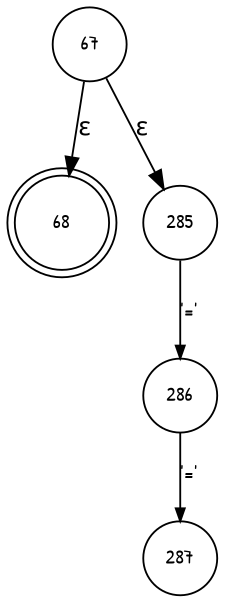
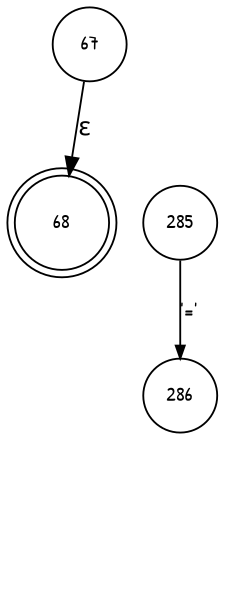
  digraph {
    fontname="Patrick Hand"
    rankdir=TB
    node [fixedsize=true fontname="Patrick Hand" fontsize=11 shape=circle peripheries=1]
    edge [fontname="Patrick Hand"]
    n1 [label=68 shape=doublecircle width=.6 peripheries=""]
    n2 [label=67 width=.55]
    n3 [label=285 width=.55]
    n4 [label=286 width=.55]
-   n5 [label=287 width=.55]
    n2 -> n1 [label="&epsilon;"]
-   n2 -> n3 [label="&epsilon;"]
    n3 -> n4 [arrowhead=normal arrowsize=.7 fontsize=11 label="'='"]
-   n4 -> n5 [arrowhead=normal arrowsize=.7 fontsize=11 label="'='"]
  }
